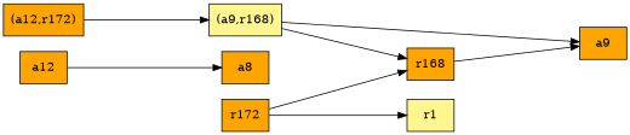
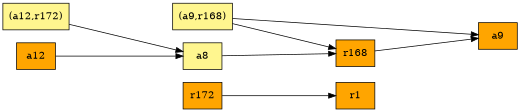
  digraph {
    rankdir=LR
    ranksep=2.0
    node [fillcolor=orange shape=record style=filled]
-   n1 [label="{a8}"]
+   n1 [fillcolor=khaki1 label="{a8}"]
    n2 [label="{r172}"]
-   n3 [fillcolor=khaki1 label="{r1}"]
+   n3 [label="{r1}"]
    n4 [label="{r168}"]
    n5 [label="{a9}"]
-   n6 [label="{(a12,r172)}"]
+   n6 [fillcolor=khaki1 label="{(a12,r172)}"]
    n7 [fillcolor=khaki1 label="{(a9,r168)}"]
    n8 [label="{a12}"]
    n2 -> n3
-   n2 -> n4
+   n1 -> n4
    n4 -> n5
-   n6 -> n7
+   n6 -> n1
    n7 -> n4
    n7 -> n5
    n8 -> n1
  }
